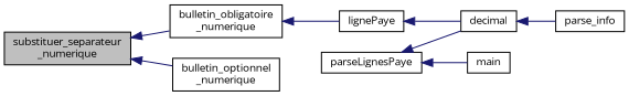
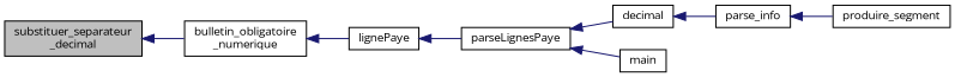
  digraph {
    fontname="Open Sans"
    rankdir=LR
    node [color=black fillcolor=white fontname="Open Sans" fontsize=10 shape=record style=filled]
    edge [color=midnightblue dir=back fontname="Open Sans" fontsize=10 labelfontname=Helvetica labelfontsize=10 style=solid]
-   n1 [fillcolor=grey75 fontcolor=black height=0.2 label="substituer_separateur\l_numerique" width=0.4]
+   n1 [fillcolor=grey75 fontcolor=black height=0.2 label="substituer_separateur\l_decimal" width=0.4]
    n2 [height=0.2 label="bulletin_obligatoire\l_numerique" width=0.4]
-   n3 [height=0.2 label="bulletin_optionnel\l_numerique" width=0.4]
    n4 [height=0.2 label=lignePaye width=0.4]
    n5 [height=0.2 label=parseLignesPaye width=0.4]
    n6 [height=0.2 label=decimal width=0.4]
    n7 [height=0.2 label=main width=0.4]
    n8 [height=0.2 label=parse_info width=0.4]
+   n9 [height=0.2 label=produire_segment width=0.4]
    n1 -> n2
-   n1 -> n3
    n2 -> n4
-   n4 -> n6
+   n4 -> n5
    n5 -> n6
    n5 -> n7
    n6 -> n8
+   n8 -> n9
  }
